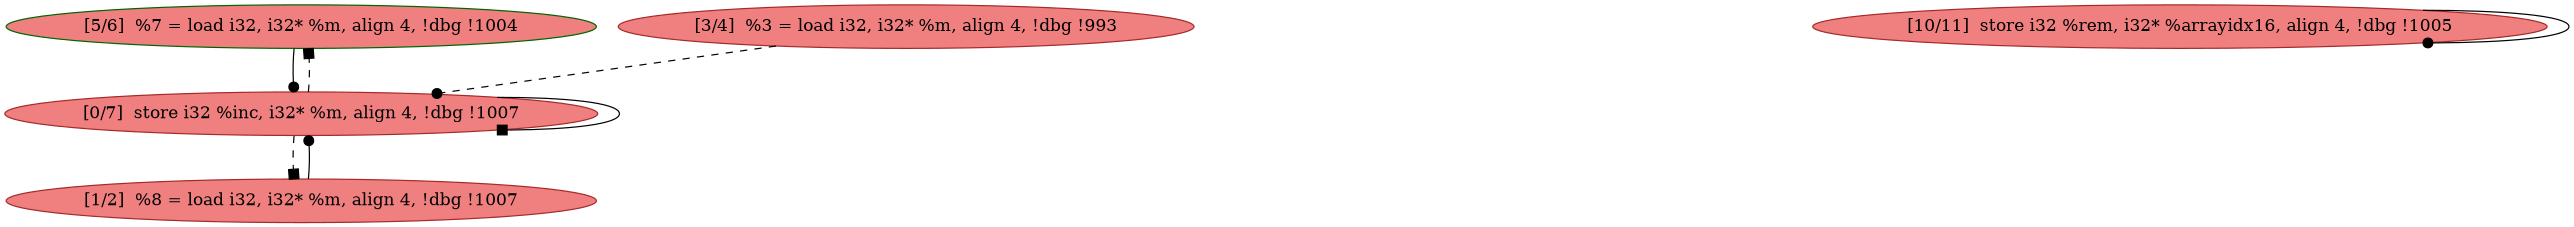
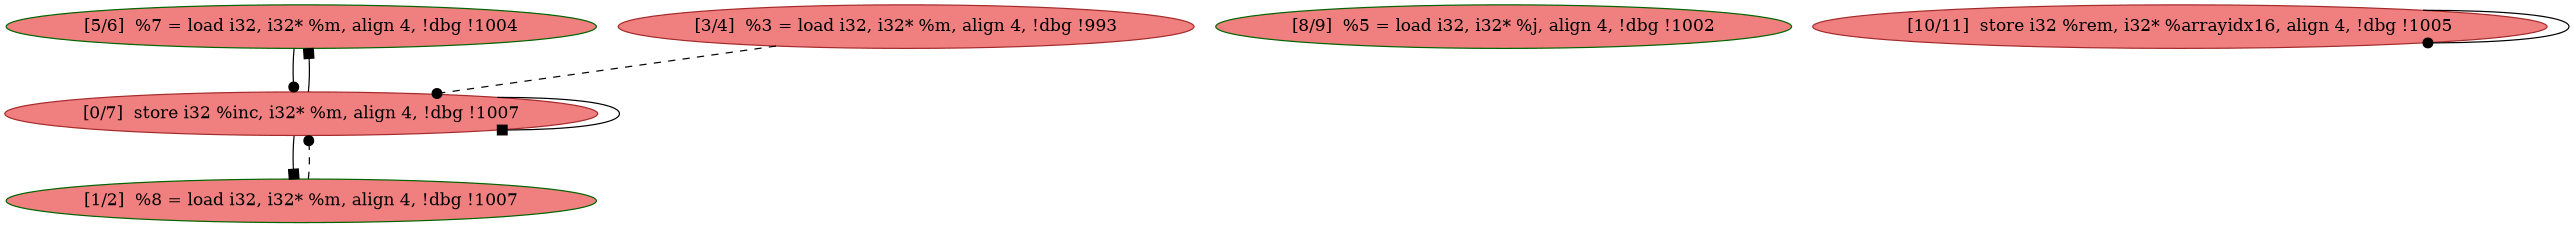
  digraph {
    node [color=darkgreen fillcolor=lightcoral shape=ellipse style=filled]
    edge [arrowhead=dot style=dashed]
    n1 [label="[5/6]  %7 = load i32, i32* %m, align 4, !dbg !1004"]
    n2 [color=brown label="[0/7]  store i32 %inc, i32* %m, align 4, !dbg !1007"]
-   n3 [color=brown label="[1/2]  %8 = load i32, i32* %m, align 4, !dbg !1007"]
+   n3 [label="[1/2]  %8 = load i32, i32* %m, align 4, !dbg !1007"]
+   n4 [label="[8/9]  %5 = load i32, i32* %j, align 4, !dbg !1002"]
    n5 [color=brown label="[3/4]  %3 = load i32, i32* %m, align 4, !dbg !993"]
    n6 [color=brown label="[10/11]  store i32 %rem, i32* %arrayidx16, align 4, !dbg !1005"]
    n1 -> n2 [style=solid]
-   n2 -> n1 [arrowhead=box]
+   n2 -> n1 [arrowhead=box style=solid]
    n2 -> n2 [arrowhead=box style=solid]
-   n2 -> n3 [arrowhead=box]
-   n3 -> n2 [style=solid]
+   n2 -> n3 [arrowhead=box style=solid]
+   n3 -> n2
    n5 -> n2
    n6 -> n6 [style=solid]
  }
